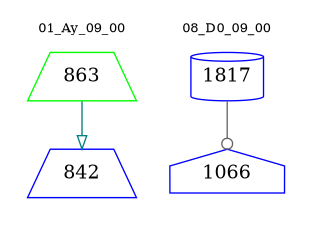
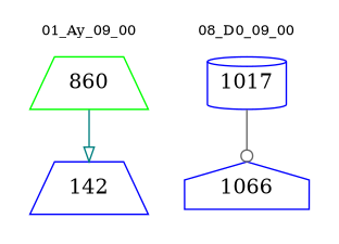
  digraph {
    node [color=blue shape=trapezium]
-   n1 [color=green label=863]
-   n2 [label=842]
-   n3 [label=1817 shape=cylinder]
+   n1 [color=green label=860]
+   n2 [label=142]
+   n3 [label=1017 shape=cylinder]
    n4 [label=1066 shape=house]
    subgraph cluster_1 {
      color=white
      fontsize=10
      label="01_Ay_09_00"
      n1
      n2
    }
    subgraph cluster_2 {
      color=white
      fontsize=10
      label="08_D0_09_00"
      n3
      n4
    }
    n1 -> n2 [arrowhead=onormal color=teal]
    n3 -> n4 [arrowhead=odot color=gray40]
  }
